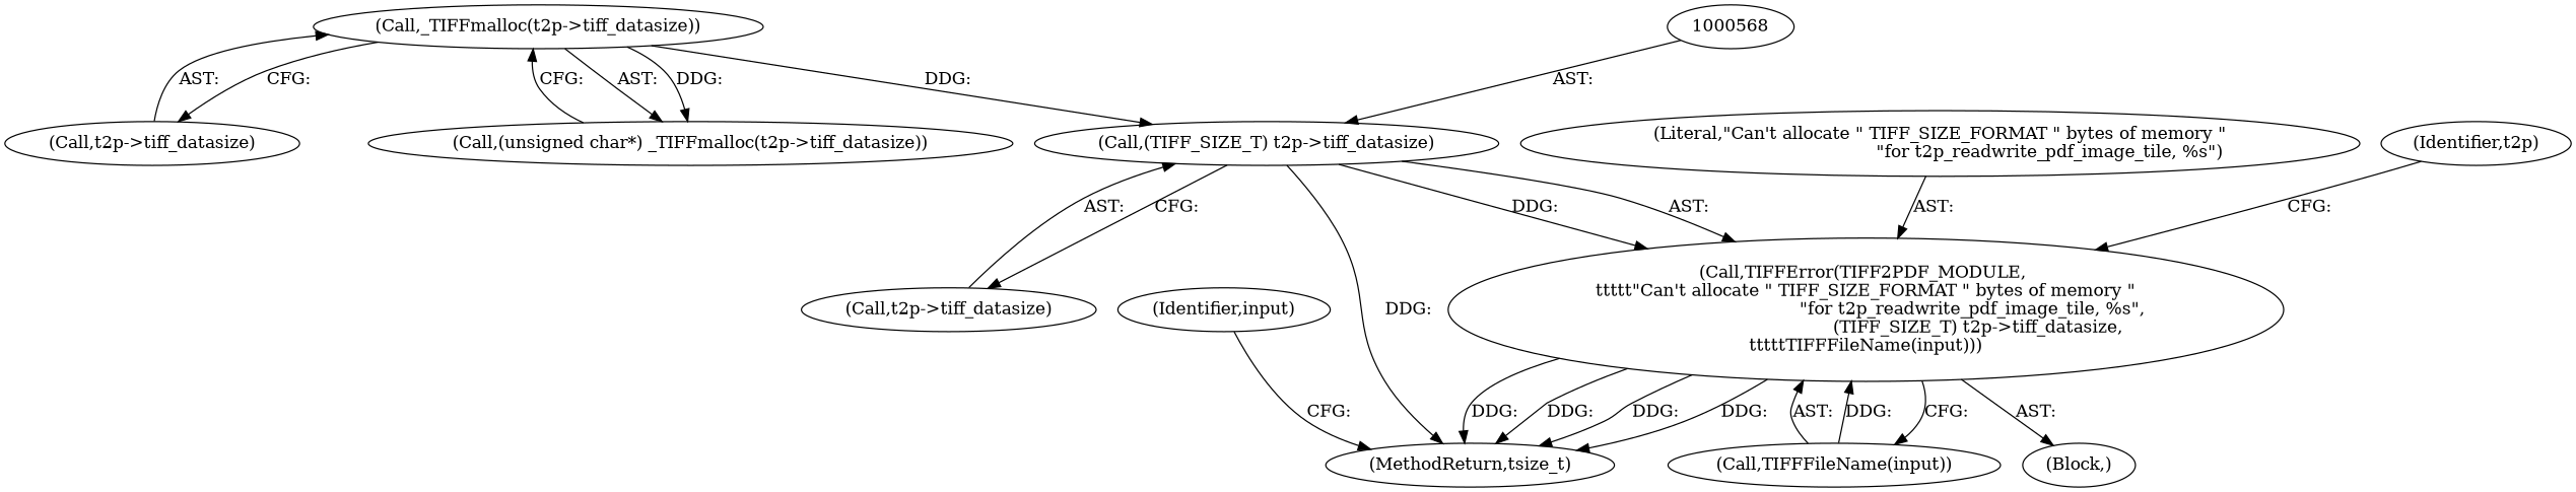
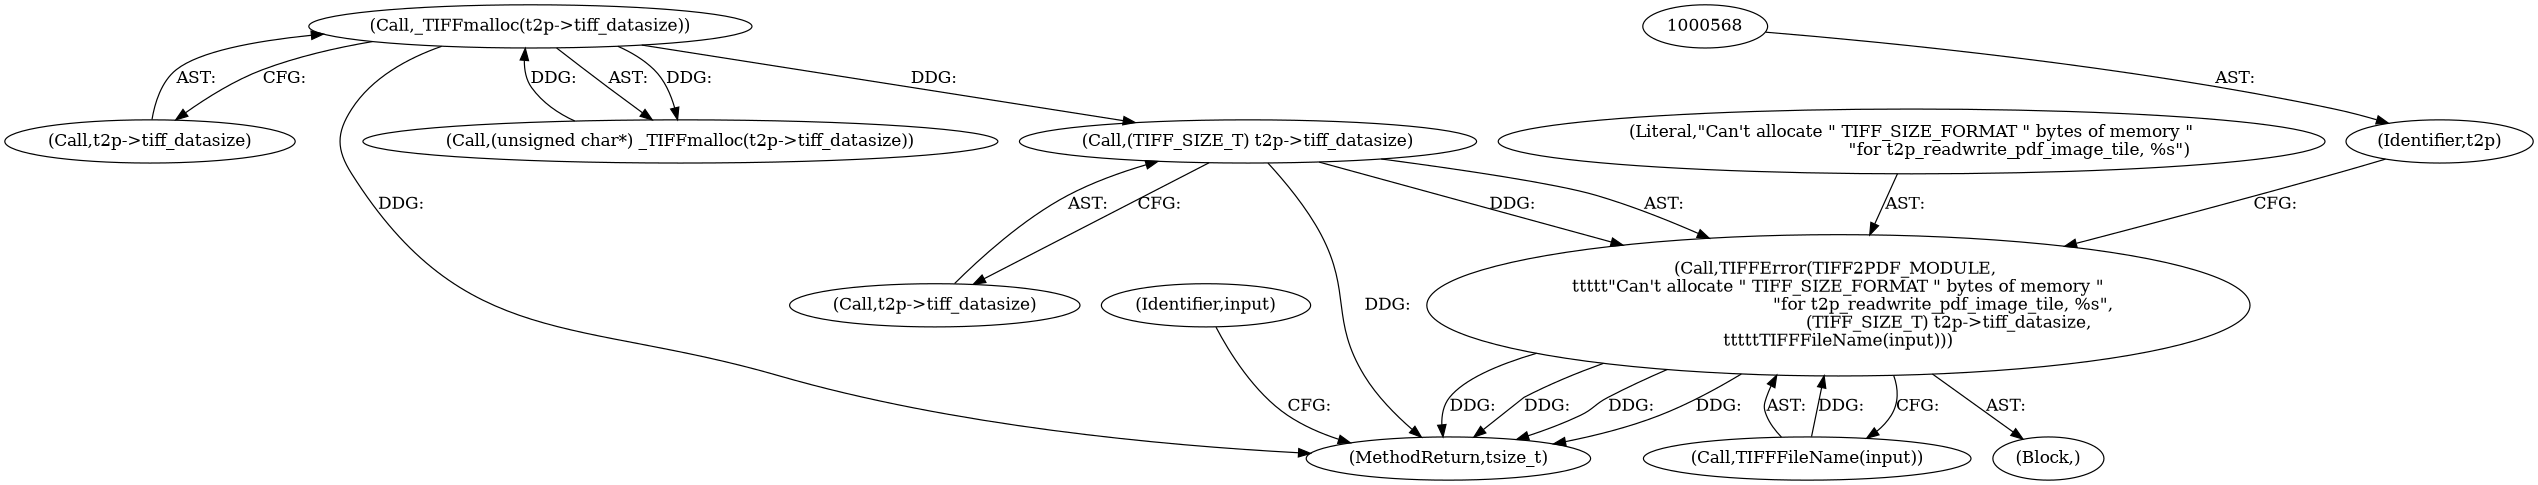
  digraph {
    n1 [label="(Call,(TIFF_SIZE_T) t2p->tiff_datasize)"]
    n2 [label="(Call,TIFFError(TIFF2PDF_MODULE, \n\t\t\t\t\t\"Can't allocate \" TIFF_SIZE_FORMAT \" bytes of memory \"\n                                        \"for t2p_readwrite_pdf_image_tile, %s\", \n                                          (TIFF_SIZE_T) t2p->tiff_datasize, \n\t\t\t\t\tTIFFFileName(input)))"]
    n3 [label="(MethodReturn,tsize_t)"]
    n4 [label="(Call,t2p->tiff_datasize)"]
    n5 [label="(Call,TIFFFileName(input))"]
    n6 [label="(Block,)"]
    n7 [label="(Call,_TIFFmalloc(t2p->tiff_datasize))"]
    n8 [label="(Call,t2p->tiff_datasize)"]
    n9 [label="(Call,(unsigned char*) _TIFFmalloc(t2p->tiff_datasize))"]
    n10 [label="(Identifier,input)"]
    n11 [label="(Identifier,t2p)"]
    n12 [label="(Literal,\"Can't allocate \" TIFF_SIZE_FORMAT \" bytes of memory \"\n                                        \"for t2p_readwrite_pdf_image_tile, %s\")"]
    1000568
    n1 -> n2 [label="AST: "]
    n1 -> n2 [label="DDG: "]
    n1 -> n3 [label="DDG: "]
    n1 -> n4 [label="CFG: "]
    n2 -> n3 [label="DDG: "]
    n2 -> n3 [label="DDG: "]
    n2 -> n3 [label="DDG: "]
    n2 -> n3 [label="DDG: "]
    n2 -> n5 [label="CFG: "]
    n2 -> n6 [label="AST: "]
    n4 -> n1 [label="AST: "]
    n5 -> n2 [label="AST: "]
    n5 -> n2 [label="DDG: "]
    n7 -> n1 [label="DDG: "]
+   n7 -> n3 [label="DDG: "]
    n7 -> n8 [label="CFG: "]
    n7 -> n9 [label="AST: "]
    n7 -> n9 [label="DDG: "]
    n8 -> n7 [label="AST: "]
-   n9 -> n7 [label="CFG: "]
+   n9 -> n7 [label="DDG: "]
    n10 -> n3 [label="CFG: "]
    n11 -> n2 [label="CFG: "]
    n12 -> n2 [label="AST: "]
-   1000568 -> n1 [label="AST: "]
+   1000568 -> n11 [label="AST: "]
  }
